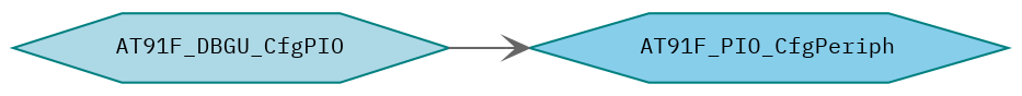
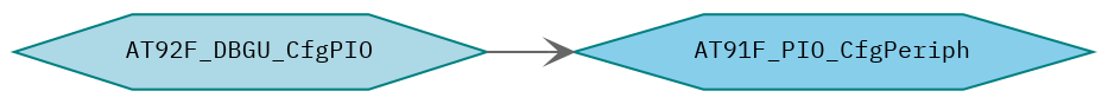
  digraph {
    rankdir=LR
    fontname="IBM Plex Mono"
    node [color=teal fontname="IBM Plex Mono" fontsize=10 shape=hexagon style=filled]
-   n1 [fillcolor=lightblue fontcolor=black height=0.2 label=AT91F_DBGU_CfgPIO width=0.4]
+   n1 [fillcolor=lightblue fontcolor=black height=0.2 label=AT92F_DBGU_CfgPIO width=0.4]
    n2 [fillcolor=skyblue height=0.2 label=AT91F_PIO_CfgPeriph width=0.4]
    n1 -> n2 [color=gray40 fontname="IBM Plex Mono" fontsize=10 labelfontname=Helvetica labelfontsize=10 style=solid arrowhead=vee]
  }
